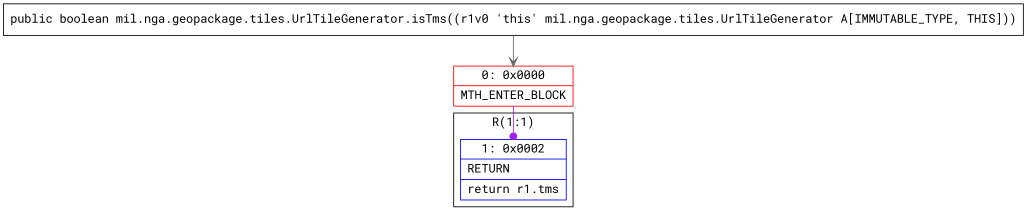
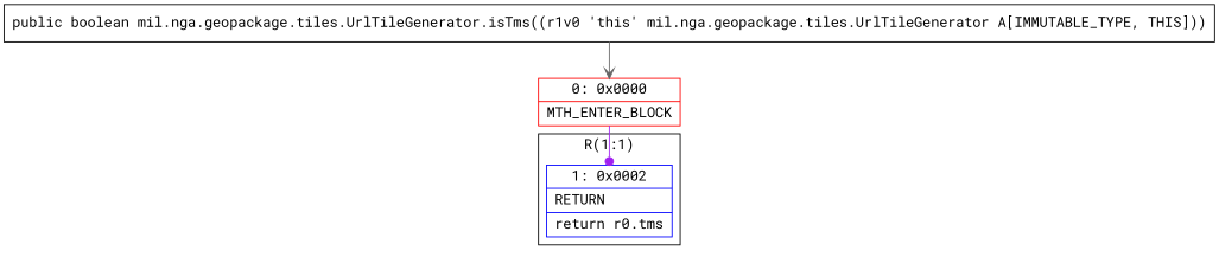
  digraph {
    fontname="Roboto Mono"
    node [shape=record fontname="Roboto Mono"]
    edge [fontname="Roboto Mono"]
-   n1 [color=blue label="{1\:\ 0x0002|RETURN\l|return r1.tms\l}"]
+   n1 [color=blue label="{1\:\ 0x0002|RETURN\l|return r0.tms\l}"]
    n2 [color=red label="{0\:\ 0x0000|MTH_ENTER_BLOCK\l}"]
    n3 [label="{public boolean mil.nga.geopackage.tiles.UrlTileGenerator.isTms((r1v0 'this' mil.nga.geopackage.tiles.UrlTileGenerator A[IMMUTABLE_TYPE, THIS])) }"]
    subgraph cluster_1 {
      label="R(1:1)"
      n1
    }
    n2 -> n1 [color=purple arrowhead=dot]
    n3 -> n2 [color=gray40 arrowhead=vee]
  }
